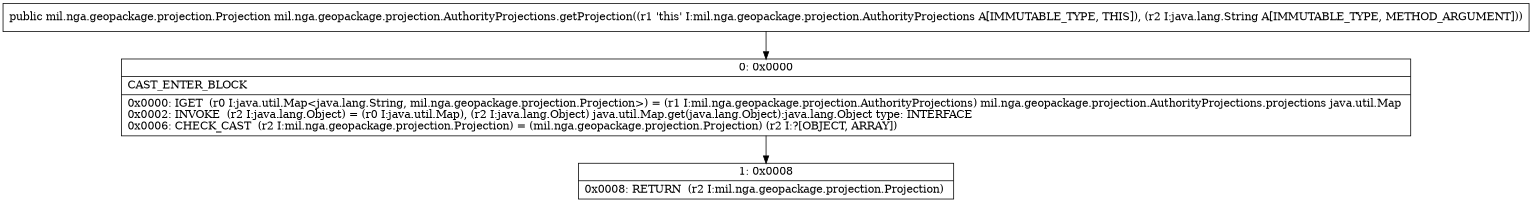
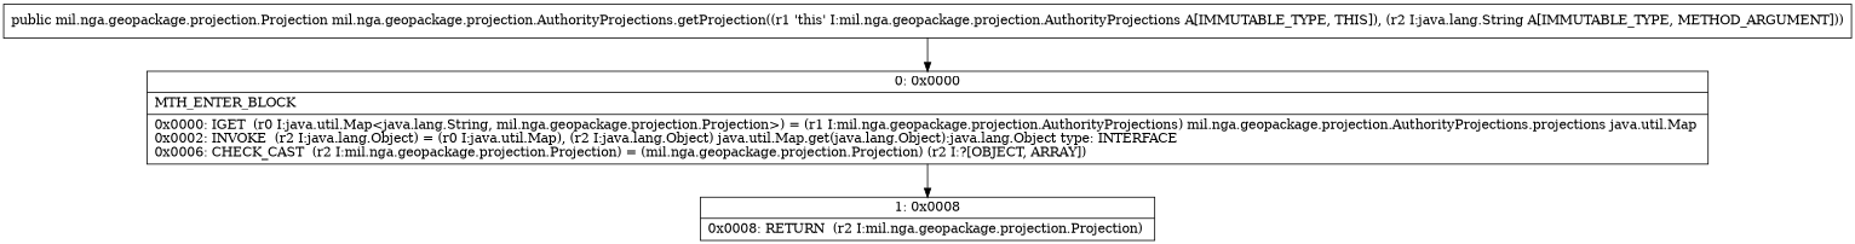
  digraph {
    node [shape=record]
-   n1 [label="{0\:\ 0x0000|CAST_ENTER_BLOCK\l|0x0000: IGET  (r0 I:java.util.Map\<java.lang.String, mil.nga.geopackage.projection.Projection\>) = (r1 I:mil.nga.geopackage.projection.AuthorityProjections) mil.nga.geopackage.projection.AuthorityProjections.projections java.util.Map \l0x0002: INVOKE  (r2 I:java.lang.Object) = (r0 I:java.util.Map), (r2 I:java.lang.Object) java.util.Map.get(java.lang.Object):java.lang.Object type: INTERFACE \l0x0006: CHECK_CAST  (r2 I:mil.nga.geopackage.projection.Projection) = (mil.nga.geopackage.projection.Projection) (r2 I:?[OBJECT, ARRAY]) \l}"]
+   n1 [label="{0\:\ 0x0000|MTH_ENTER_BLOCK\l|0x0000: IGET  (r0 I:java.util.Map\<java.lang.String, mil.nga.geopackage.projection.Projection\>) = (r1 I:mil.nga.geopackage.projection.AuthorityProjections) mil.nga.geopackage.projection.AuthorityProjections.projections java.util.Map \l0x0002: INVOKE  (r2 I:java.lang.Object) = (r0 I:java.util.Map), (r2 I:java.lang.Object) java.util.Map.get(java.lang.Object):java.lang.Object type: INTERFACE \l0x0006: CHECK_CAST  (r2 I:mil.nga.geopackage.projection.Projection) = (mil.nga.geopackage.projection.Projection) (r2 I:?[OBJECT, ARRAY]) \l}"]
    n2 [label="{1\:\ 0x0008|0x0008: RETURN  (r2 I:mil.nga.geopackage.projection.Projection) \l}"]
    n3 [label="{public mil.nga.geopackage.projection.Projection mil.nga.geopackage.projection.AuthorityProjections.getProjection((r1 'this' I:mil.nga.geopackage.projection.AuthorityProjections A[IMMUTABLE_TYPE, THIS]), (r2 I:java.lang.String A[IMMUTABLE_TYPE, METHOD_ARGUMENT])) }"]
    n1 -> n2
    n3 -> n1
  }
